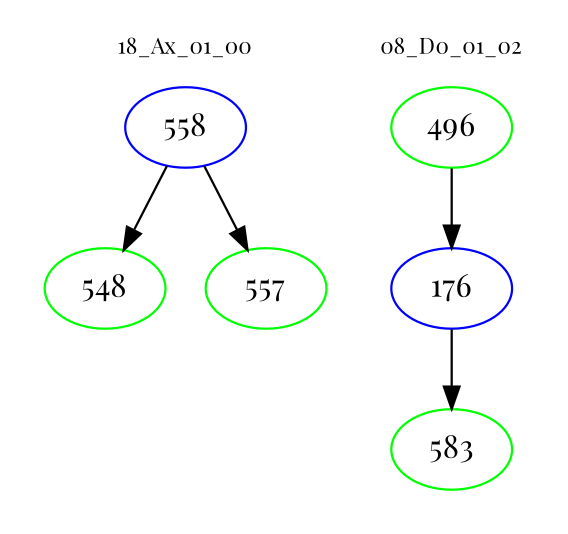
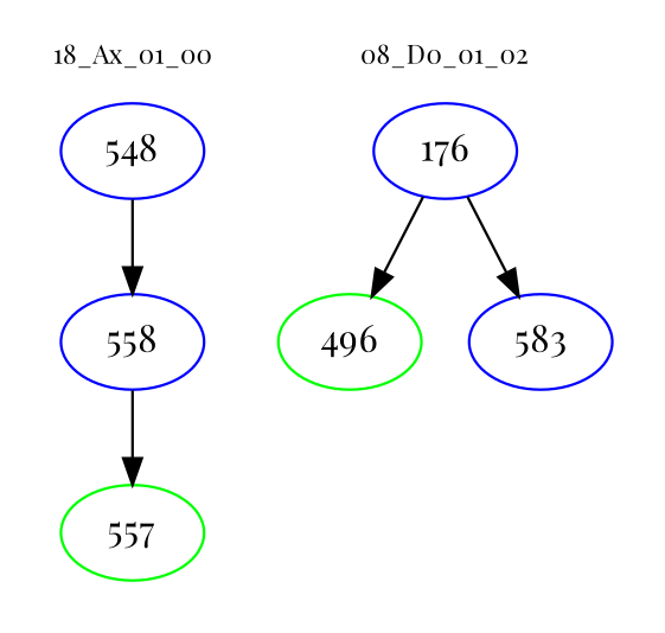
  digraph {
    fontname="Playfair Display"
    node [color=blue fontname="Playfair Display"]
    edge [color=black fontname="Playfair Display"]
    n1 [label=558]
-   n2 [color=green label=548]
+   n2 [label=548]
    n3 [color=green label=557]
    n4 [label=176]
    n5 [color=green label=496]
-   n6 [color=green label=583]
+   n6 [label=583]
    subgraph cluster_1 {
      color=white
      fontsize=10
      label="18_Ax_01_00"
      n1
      n2
      n3
    }
    subgraph cluster_2 {
      color=white
      fontsize=10
      label="08_D0_01_02"
      n4
      n5
      n6
    }
-   n1 -> n2
+   n2 -> n1
    n1 -> n3
-   n5 -> n4
+   n4 -> n5
    n4 -> n6
  }
